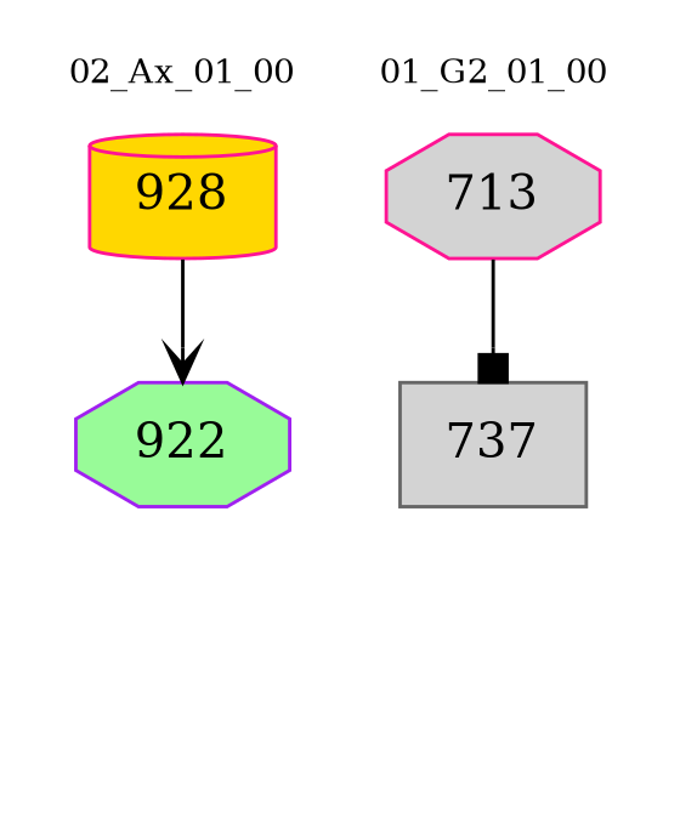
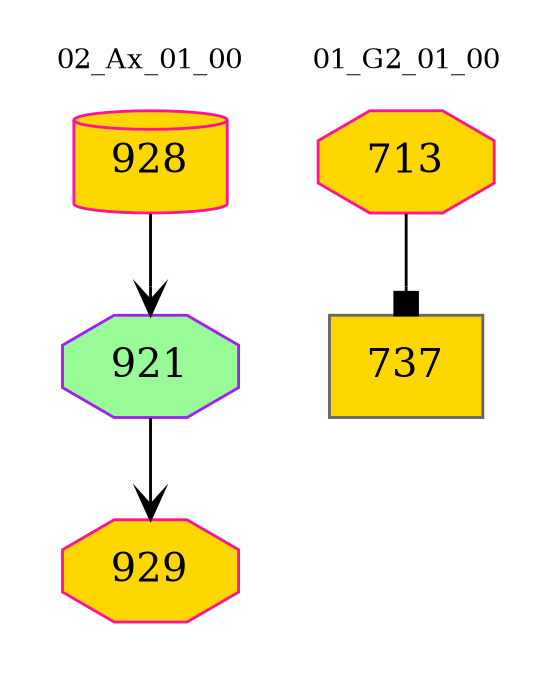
  digraph {
    node [color=deeppink fillcolor=gold shape=octagon style=filled]
    edge [arrowhead=vee color=black]
    n1 [label=928 shape=cylinder]
-   n2 [color=purple fillcolor=palegreen label=922]
-   n4 [fillcolor=lightgrey label=713]
-   n5 [color=gray40 fillcolor=lightgrey label=737 shape=box]
+   n2 [color=purple fillcolor=palegreen label=921]
+   n3 [label=929]
+   n4 [label=713]
+   n5 [color=gray40 label=737 shape=box]
    subgraph cluster_1 {
      color=white
      fontsize=10
      label="02_Ax_01_00"
      n1
      n2
+     n3
    }
    subgraph cluster_2 {
      color=white
      fontsize=10
      label="01_G2_01_00"
      n4
      n5
    }
    n1 -> n2
+   n2 -> n3
    n4 -> n5 [arrowhead=box]
  }
